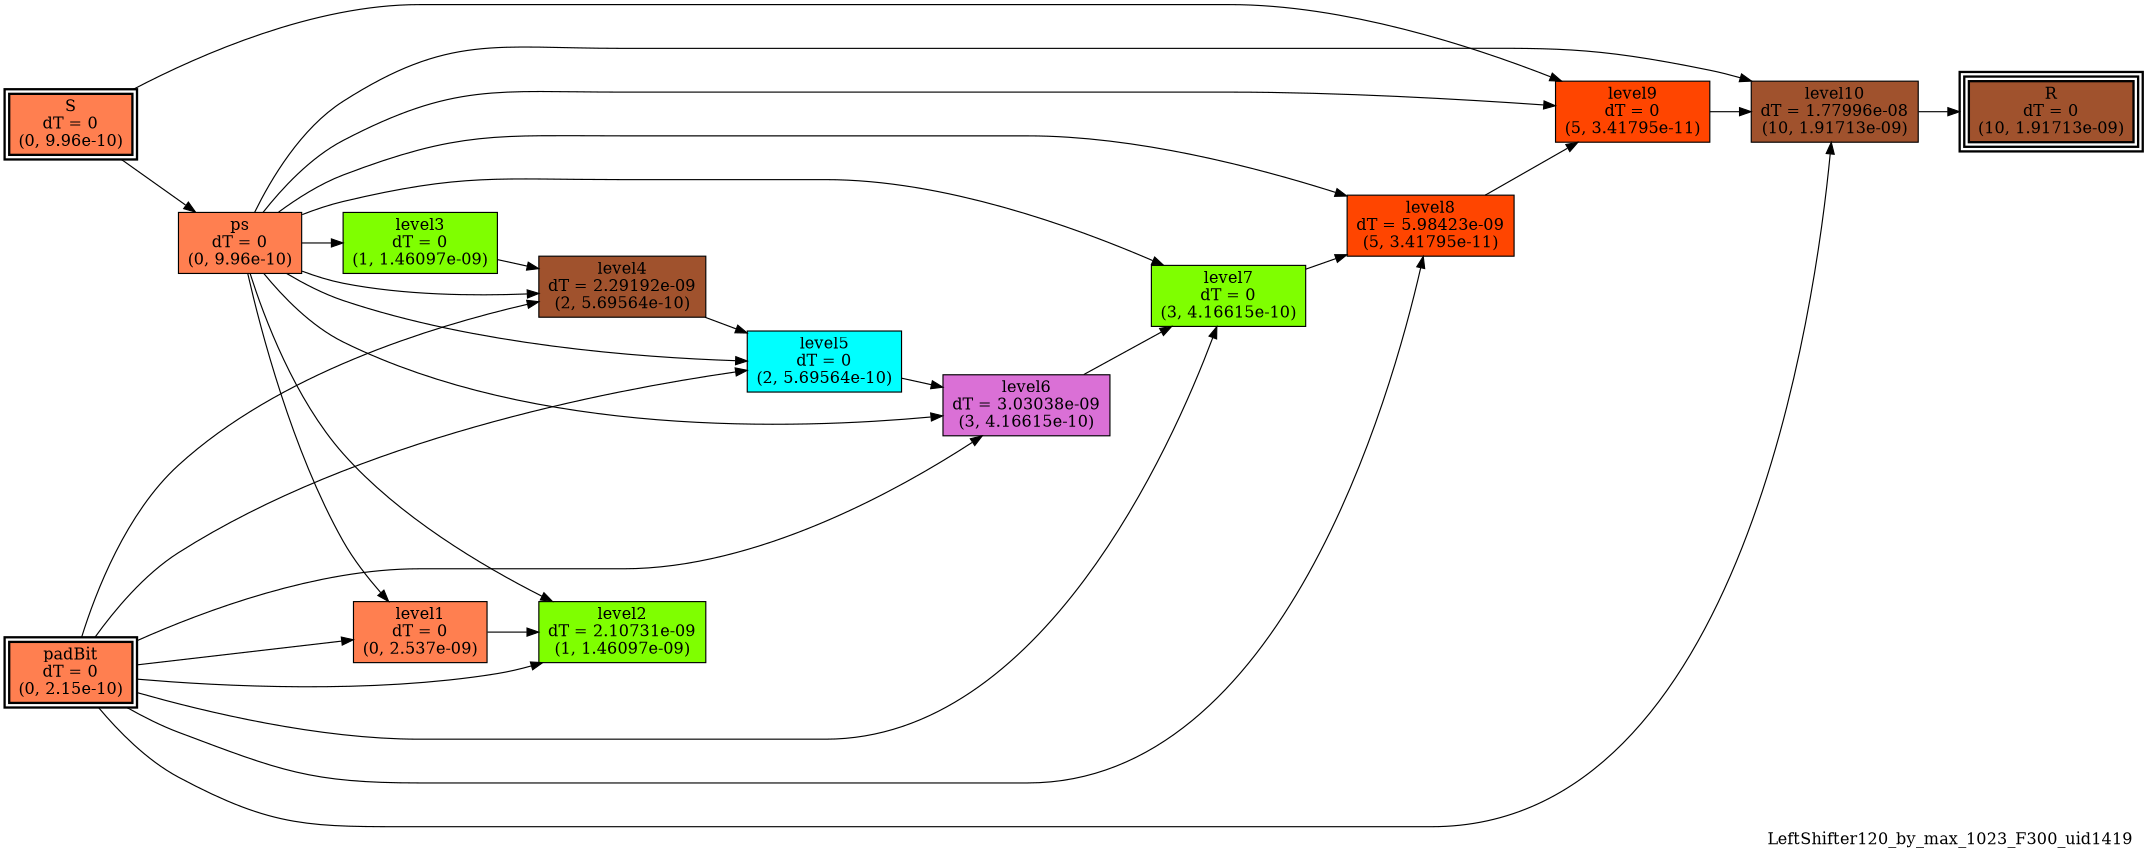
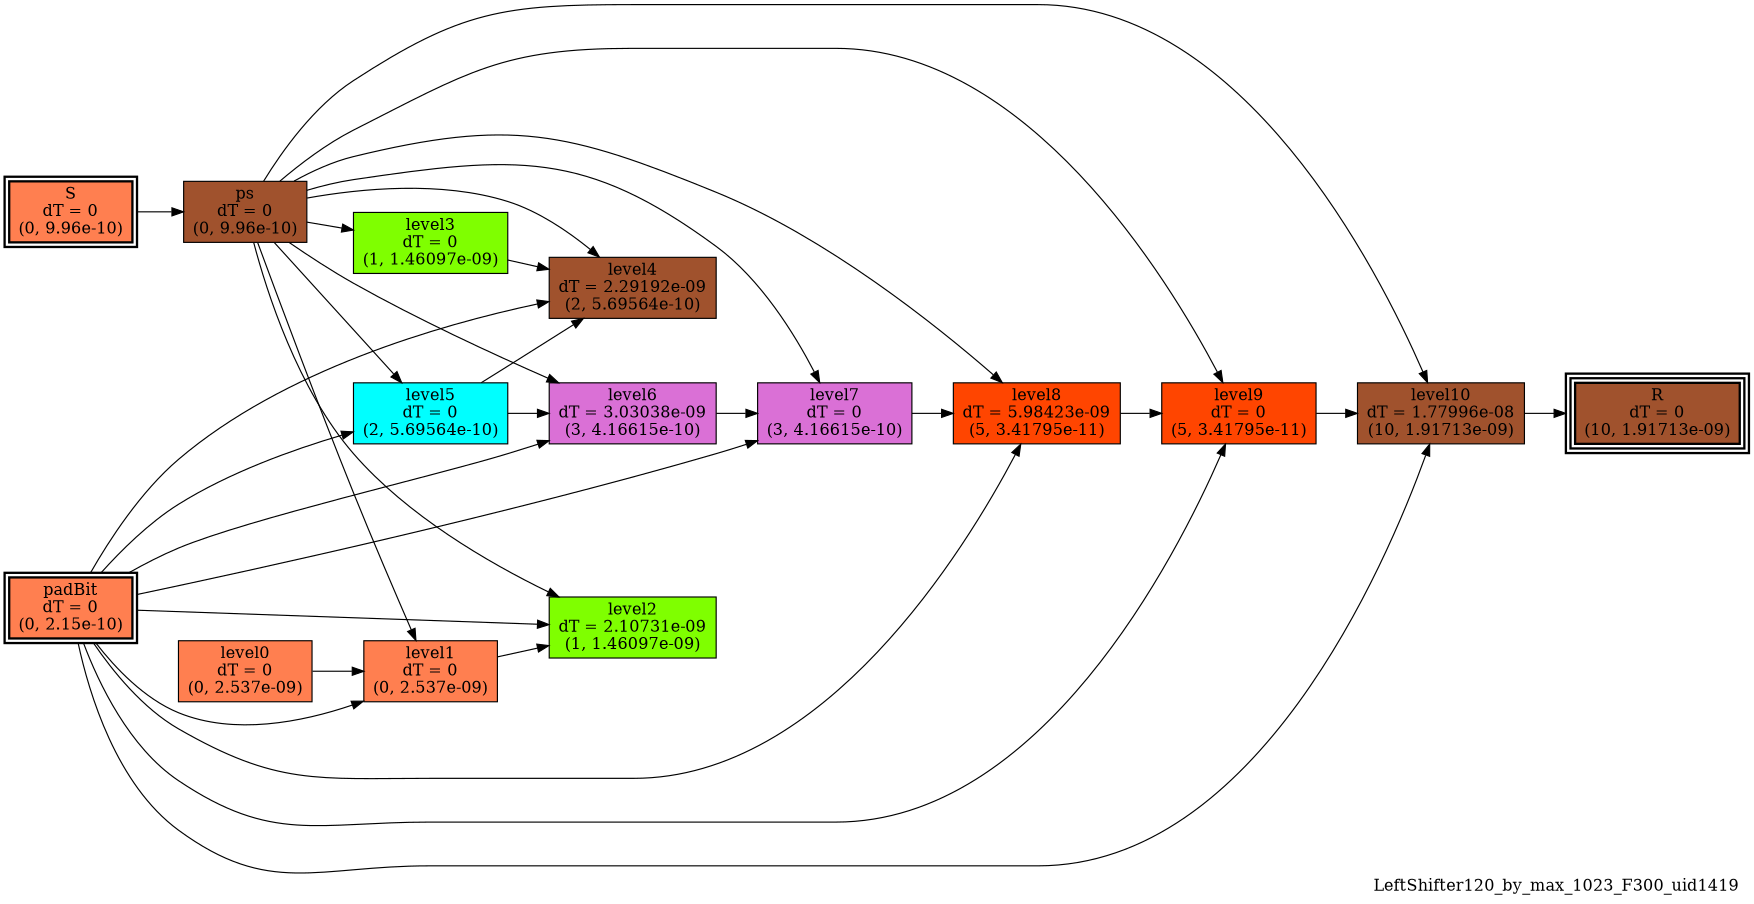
  digraph {
    label=LeftShifter120_by_max_1023_F300_uid1419
    labeljust=right
    labelloc=bottom
    nodesep=0.25
    rankdir=LR
    ranksep=0.5
    node [color=black fillcolor=coral peripheries=1 shape=box style=filled]
    edge [arrowhead=normal arrowsize=1.0 arrowtail=normal color=black dir=forward]
    n1 [label="S\ndT = 0\n(0, 9.96e-10)" peripheries=2 style="bold, filled"]
    n2 [label="padBit\ndT = 0\n(0, 2.15e-10)" peripheries=2 style="bold, filled"]
    n3 [fillcolor=sienna label="R\ndT = 0\n(10, 1.91713e-09)" peripheries=3 style="bold, filled"]
-   n4 [label="ps\ndT = 0\n(0, 9.96e-10)"]
+   n4 [fillcolor=sienna label="ps\ndT = 0\n(0, 9.96e-10)"]
    n5 [label="level1\ndT = 0\n(0, 2.537e-09)"]
    n6 [fillcolor=chartreuse label="level2\ndT = 2.10731e-09\n(1, 1.46097e-09)"]
    n7 [fillcolor=sienna label="level4\ndT = 2.29192e-09\n(2, 5.69564e-10)"]
    n8 [fillcolor=cyan label="level5\ndT = 0\n(2, 5.69564e-10)"]
    n9 [fillcolor=orchid label="level6\ndT = 3.03038e-09\n(3, 4.16615e-10)"]
-   n10 [fillcolor=chartreuse label="level7\ndT = 0\n(3, 4.16615e-10)"]
+   n10 [fillcolor=orchid label="level7\ndT = 0\n(3, 4.16615e-10)"]
    n11 [fillcolor=orangered label="level8\ndT = 5.98423e-09\n(5, 3.41795e-11)"]
    n12 [fillcolor=orangered label="level9\ndT = 0\n(5, 3.41795e-11)"]
    n13 [fillcolor=sienna label="level10\ndT = 1.77996e-08\n(10, 1.91713e-09)"]
+   n14 [label="level0\ndT = 0\n(0, 2.537e-09)"]
    n15 [fillcolor=chartreuse label="level3\ndT = 0\n(1, 1.46097e-09)"]
    subgraph sub_1 {
      rank=same
      n1
      n2
    }
    subgraph sub_2 {
      rank=same
      n3
    }
    n1 -> n4
    n2 -> n5
    n2 -> n6
    n2 -> n7
    n2 -> n8
    n2 -> n9
    n2 -> n10
    n2 -> n11
-   n1 -> n12
+   n2 -> n12
    n2 -> n13
    n4 -> n5
    n4 -> n6
    n4 -> n7
    n4 -> n8
    n4 -> n9
    n4 -> n10
    n4 -> n11
    n4 -> n12
    n4 -> n13
    n4 -> n15
    n5 -> n6
-   n7 -> n8
+   n8 -> n7
    n8 -> n9
    n9 -> n10
    n10 -> n11
    n11 -> n12
    n12 -> n13
    n13 -> n3
+   n14 -> n5
    n15 -> n7
  }
